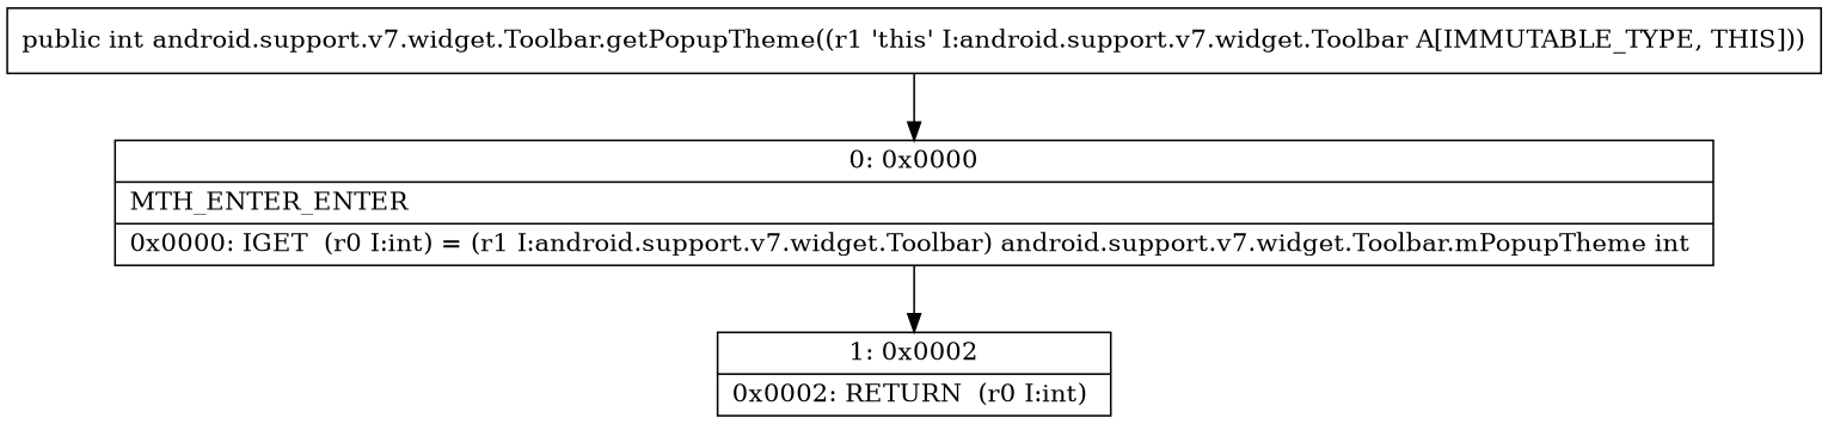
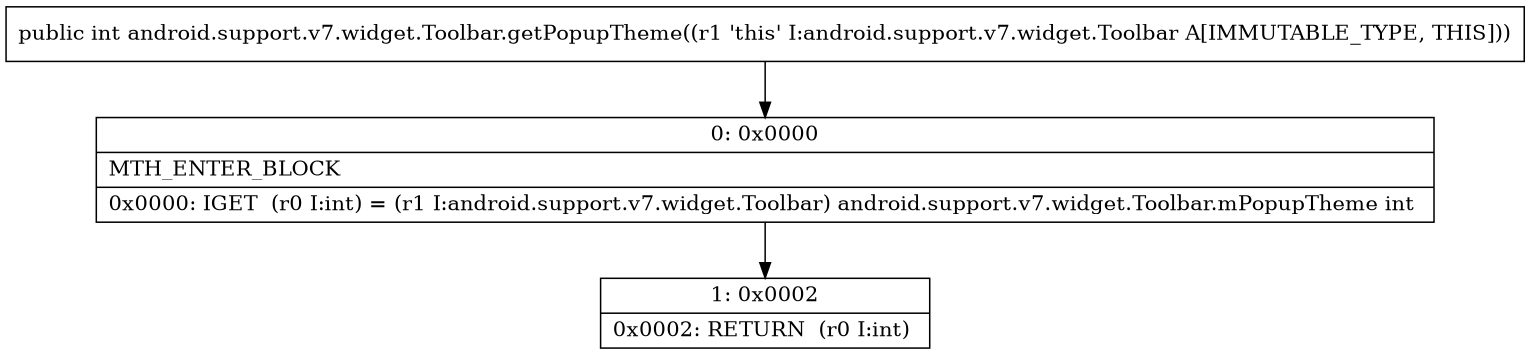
  digraph {
    node [shape=record]
-   n1 [label="{0\:\ 0x0000|MTH_ENTER_ENTER\l|0x0000: IGET  (r0 I:int) = (r1 I:android.support.v7.widget.Toolbar) android.support.v7.widget.Toolbar.mPopupTheme int \l}"]
+   n1 [label="{0\:\ 0x0000|MTH_ENTER_BLOCK\l|0x0000: IGET  (r0 I:int) = (r1 I:android.support.v7.widget.Toolbar) android.support.v7.widget.Toolbar.mPopupTheme int \l}"]
    n2 [label="{1\:\ 0x0002|0x0002: RETURN  (r0 I:int) \l}"]
    n3 [label="{public int android.support.v7.widget.Toolbar.getPopupTheme((r1 'this' I:android.support.v7.widget.Toolbar A[IMMUTABLE_TYPE, THIS])) }"]
    n1 -> n2
    n3 -> n1
  }
